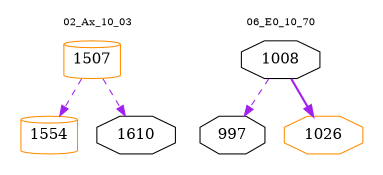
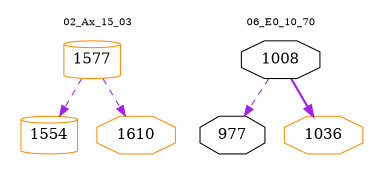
  digraph {
    fontname="DejaVu Serif"
    node [color=darkorange fontname="DejaVu Serif" shape=octagon]
    edge [color=purple fontname="DejaVu Serif" style=dashed]
-   n1 [label=1507 shape=cylinder]
+   n1 [label=1577 shape=cylinder]
    n2 [label=1554 shape=cylinder]
-   n3 [color=black label=1610]
+   n3 [label=1610]
    n4 [color=black label=1008]
-   n5 [color=black label=997]
-   n6 [label=1026]
+   n5 [color=black label=977]
+   n6 [label=1036]
    subgraph cluster_1 {
      color=white
      fontsize=10
-     label="02_Ax_10_03"
+     label="02_Ax_15_03"
      n1
      n2
      n3
    }
    subgraph cluster_2 {
      color=white
      fontsize=10
      label="06_E0_10_70"
      n4
      n5
      n6
    }
    n1 -> n2
    n1 -> n3
    n4 -> n5
    n4 -> n6 [style=bold]
  }
